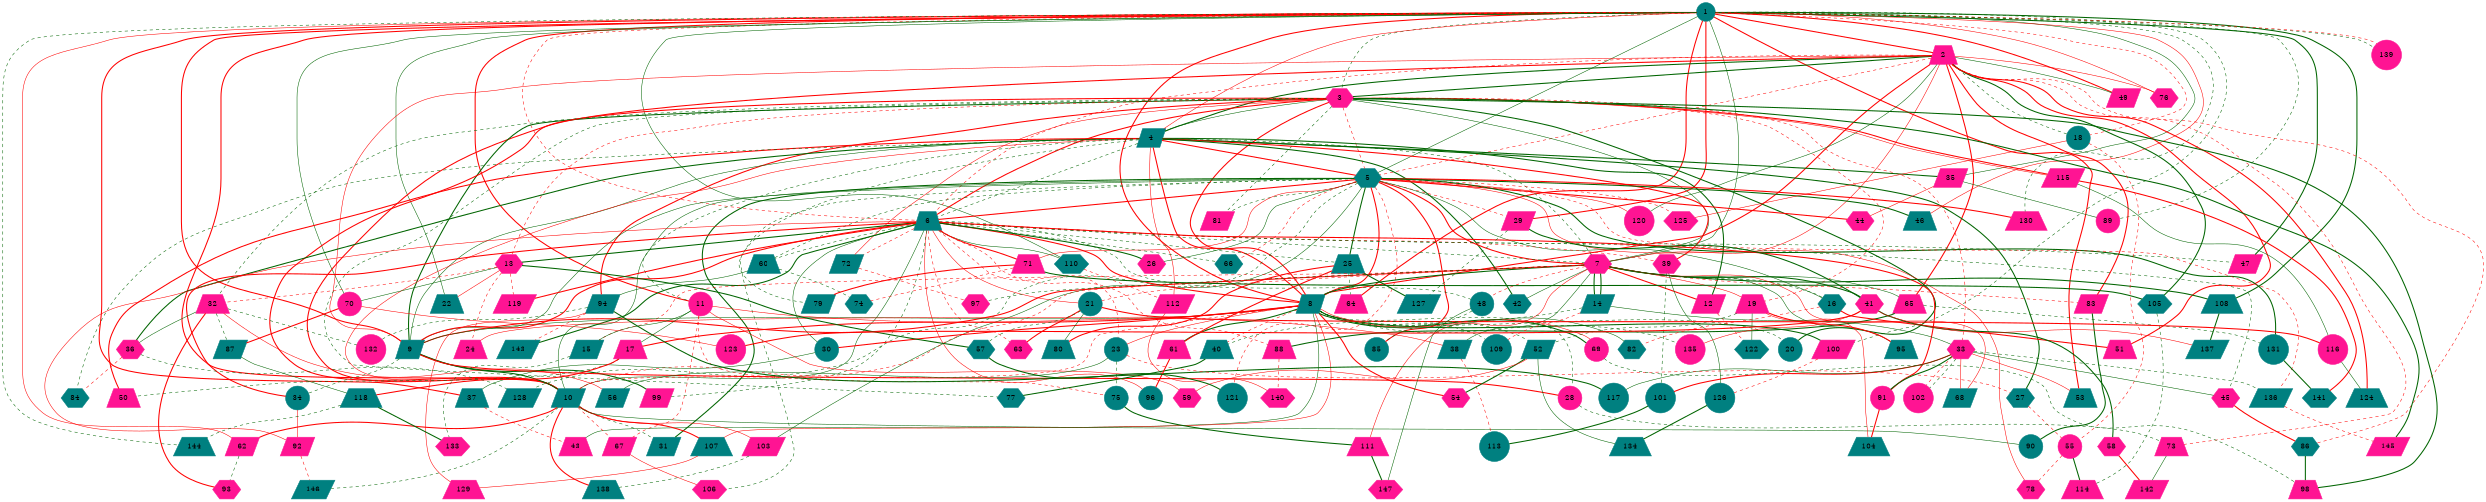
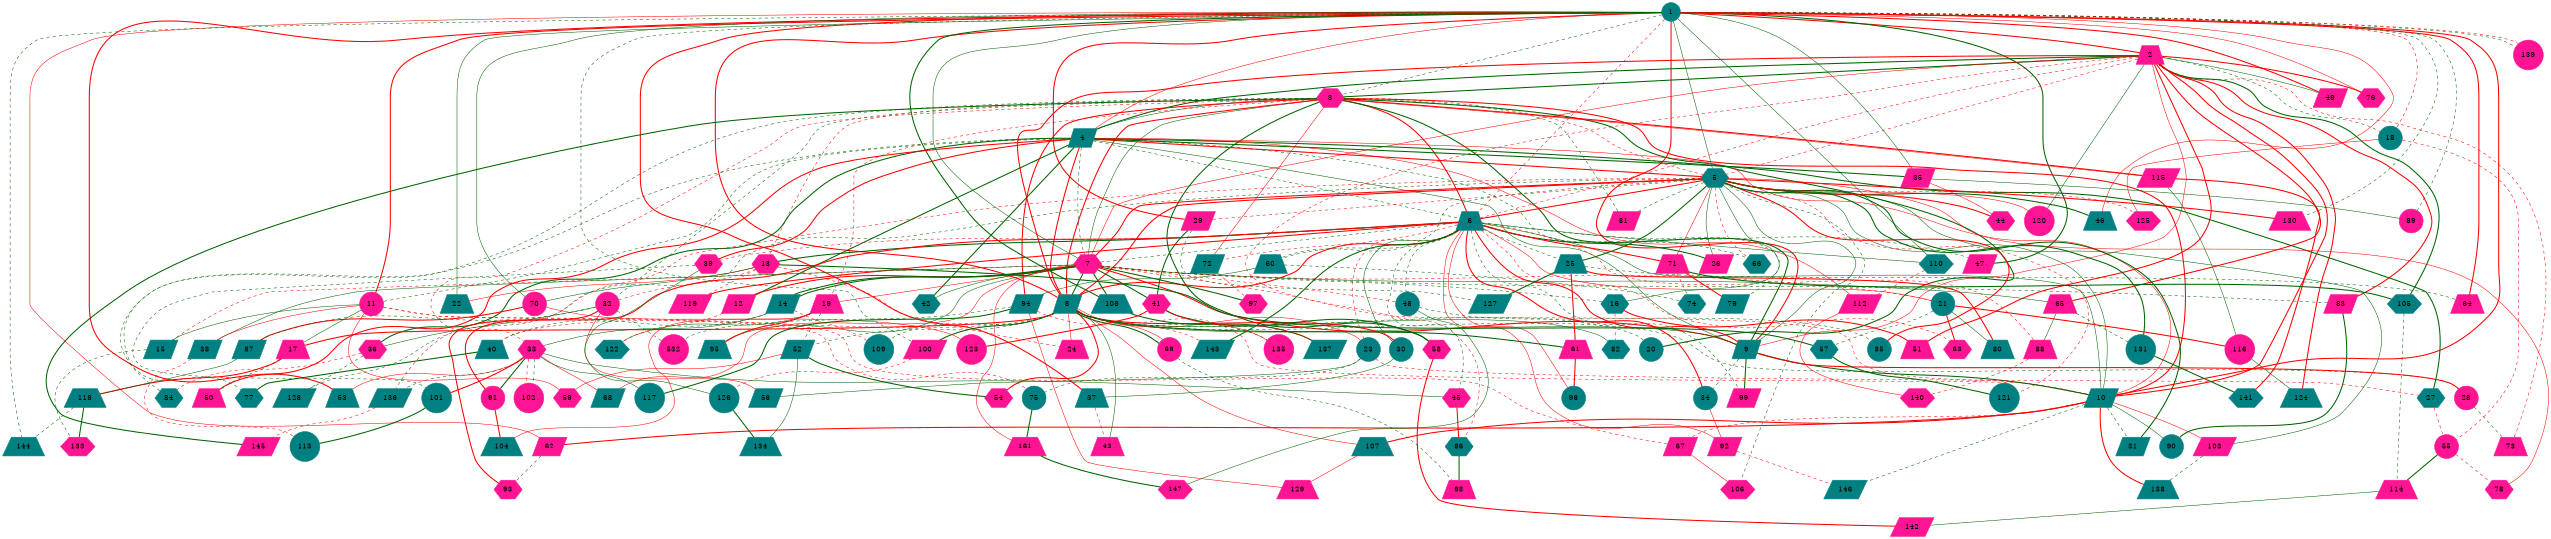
  graph {
    node [color=deeppink shape=parallelogram style=filled]
    edge [color=darkgreen style=bold]
    1 [color=teal shape=circle]
    2 [shape=trapezium]
    3 [shape=hexagon]
    4 [color=teal]
    5 [color=teal shape=hexagon]
    6 [color=teal shape=trapezium]
    7 [shape=hexagon]
    8 [color=teal]
    9 [color=teal]
    10 [color=teal]
    11 [shape=circle]
    18 [color=teal shape=circle]
    22 [color=teal shape=trapezium]
    29
    35
    37 [color=teal shape=trapezium]
    46 [color=teal shape=trapezium]
    47
    49
    53 [color=teal shape=trapezium]
    62
    64 [shape=trapezium]
    70 [shape=circle]
    76 [shape=hexagon]
    89 [shape=circle]
    100
    108 [color=teal shape=trapezium]
    110 [color=teal shape=hexagon]
    130 [shape=trapezium]
    139 [shape=circle]
    144 [color=teal shape=trapezium]
    51 [shape=trapezium]
    65 [shape=trapezium]
    73 [shape=trapezium]
    83
    86 [color=teal shape=hexagon]
    105 [color=teal shape=hexagon]
    120 [shape=circle]
    124 [color=teal shape=trapezium]
    13 [shape=hexagon]
    19 [shape=trapezium]
    20 [color=teal shape=circle]
-   32 [shape=trapezium]
+   32 [shape=circle]
    33 [shape=hexagon]
    58 [shape=hexagon]
    72 [color=teal]
    77 [color=teal shape=hexagon]
    81
    94 [color=teal]
    115
    145
    12
    27 [color=teal shape=hexagon]
    36 [shape=hexagon]
    39 [shape=hexagon]
    42 [color=teal shape=hexagon]
    50 [shape=trapezium]
    79 [color=teal]
    84 [color=teal shape=hexagon]
    112
    16 [color=teal shape=hexagon]
    25 [color=teal shape=trapezium]
-   26 [shape=hexagon]
+   26
    31 [color=teal]
    44 [shape=hexagon]
    60 [color=teal shape=trapezium]
    66 [color=teal shape=hexagon]
    71 [shape=trapezium]
    78 [shape=hexagon]
    85 [color=teal shape=circle]
    103
    106 [shape=hexagon]
    121 [color=teal shape=circle]
    125 [shape=hexagon]
    128 [color=teal]
    131 [color=teal shape=circle]
    136 [color=teal]
    21 [color=teal shape=circle]
    23 [color=teal shape=circle]
    30 [color=teal shape=circle]
    34 [color=teal shape=circle]
    45 [shape=hexagon]
    48 [color=teal shape=circle]
    63 [shape=hexagon]
    88 [shape=trapezium]
    91 [shape=circle]
    92
    96 [color=teal shape=circle]
    99
    119
    143 [color=teal]
    14 [color=teal]
    15 [color=teal]
    38 [color=teal]
    41 [shape=hexagon]
    68 [color=teal]
    95 [color=teal shape=trapezium]
    97 [shape=hexagon]
-   111 [shape=trapezium]
+   111 [shape=trapezium label=161]
    17 [shape=trapezium]
    24 [shape=trapezium]
    28 [shape=circle]
    40 [color=teal shape=trapezium]
    43 [shape=trapezium]
    52 [color=teal]
    54 [shape=hexagon]
    61 [shape=trapezium]
    69 [shape=circle]
    82 [color=teal shape=hexagon]
    107 [color=teal shape=trapezium]
    109 [color=teal shape=circle]
    135 [shape=circle]
    67
    90 [color=teal shape=circle]
    138 [color=teal shape=trapezium]
    146 [color=teal]
    59 [shape=hexagon]
    75 [color=teal shape=circle]
    55 [shape=circle]
    127 [color=teal]
    93 [shape=hexagon]
    87 [color=teal]
    123 [shape=circle]
    126 [color=teal shape=circle]
    137 [color=teal]
    98 [shape=trapezium]
    114 [shape=trapezium]
    57 [color=teal shape=hexagon]
    122 [color=teal shape=hexagon]
    104 [color=teal shape=trapezium]
    56 [color=teal]
-   132 [shape=circle]
+   132 [shape=circle label=532]
    101 [color=teal shape=circle]
    102 [shape=circle]
    117 [color=teal shape=circle]
    142
    129 [shape=trapezium]
    116 [shape=circle]
    141 [color=teal shape=hexagon]
    140 [shape=hexagon]
    80 [color=teal shape=trapezium]
    74 [color=teal shape=hexagon]
    147 [shape=hexagon]
    133 [shape=hexagon]
    113 [color=teal shape=circle]
    118 [color=teal shape=trapezium]
    134 [color=teal shape=trapezium]
    1 -- 2 [color=red]
    1 -- 3 [style=dashed]
    1 -- 4 [color=red style=solid]
    1 -- 5 [style=solid]
    1 -- 6 [color=red style=dashed]
    1 -- 7 [style=solid]
    1 -- 8 [color=red]
    1 -- 9 [color=red]
    1 -- 10 [color=red]
    1 -- 11 [color=red]
    1 -- 18 [color=red style=dashed]
    1 -- 22 [style=solid]
    1 -- 29 [color=red]
    1 -- 35 [style=solid]
    1 -- 37 [color=red]
    1 -- 46 [color=red style=solid]
    1 -- 47
    1 -- 49 [color=red]
    1 -- 53 [color=red]
    1 -- 62 [color=red style=solid]
    1 -- 64 [color=red]
    1 -- 70 [style=solid]
    1 -- 76 [color=red style=solid]
    1 -- 89 [style=dashed]
    1 -- 100 [style=dashed]
    1 -- 108
    1 -- 110 [style=solid]
    1 -- 130 [style=dashed]
    1 -- 139 [style=dashed]
    1 -- 139 [color=red style=dashed]
    1 -- 144 [style=dashed]
    2 -- 3
    2 -- 4
    2 -- 5 [color=red style=dashed]
    2 -- 6 [color=red style=dashed]
    2 -- 7 [color=red style=solid]
    2 -- 8 [color=red]
    2 -- 9 [color=red style=solid]
    2 -- 10 [color=red]
    2 -- 18 [style=dashed]
    2 -- 49 [style=solid]
-   2 -- 76 [color=red style=solid]
+   2 -- 76 [color=red]
    2 -- 51 [color=red]
    2 -- 65 [color=red]
    2 -- 73 [color=red style=dashed]
    2 -- 83 [color=red]
    2 -- 86 [color=red style=dashed]
    2 -- 105
    2 -- 120 [style=solid]
    2 -- 124 [color=red]
    3 -- 4 [style=solid]
    3 -- 5 [color=red style=dashed]
    3 -- 6 [color=red]
    3 -- 7 [style=solid]
    3 -- 8 [color=red]
    3 -- 9
    3 -- 10 [color=red]
    3 -- 13 [color=red style=dashed]
    3 -- 19 [color=red style=dashed]
    3 -- 20
    3 -- 32 [style=dashed]
    3 -- 33 [color=red style=dashed]
-   3 -- 98
+   3 -- 58
    3 -- 72 [color=red style=solid]
    3 -- 77 [style=dashed]
    3 -- 81 [style=dashed]
    3 -- 94 [color=red]
    3 -- 115 [color=red style=solid]
    3 -- 115 [color=red]
    3 -- 145
    4 -- 5 [color=red]
    4 -- 6 [style=dashed]
    4 -- 7 [style=dashed]
    4 -- 8 [color=red]
    4 -- 9 [style=solid]
    4 -- 10 [color=red style=solid]
    4 -- 11 [style=dashed]
    4 -- 35
    4 -- 12
    4 -- 27
    4 -- 36
    4 -- 39 [color=red]
    4 -- 42
    4 -- 50 [color=red]
    4 -- 79 [style=dashed]
    4 -- 84 [style=dashed]
    4 -- 112 [color=red style=solid]
    5 -- 6 [color=red]
    5 -- 7 [color=red]
    5 -- 8 [color=red]
    5 -- 9 [style=solid]
    5 -- 10 [style=solid]
    5 -- 29 [color=red style=dashed]
    5 -- 46
    5 -- 130 [color=red]
    5 -- 120 [color=red style=solid]
    5 -- 81 [style=dashed]
    5 -- 16 [style=solid]
    5 -- 25
    5 -- 26 [style=solid]
    5 -- 31
    5 -- 44 [color=red]
    5 -- 60 [style=dashed]
    5 -- 66 [color=red style=dashed]
    5 -- 71 [color=red style=solid]
    5 -- 78 [color=red style=solid]
    5 -- 85 [color=red]
    5 -- 103 [style=solid]
    5 -- 106 [style=dashed]
    5 -- 121 [color=red style=dashed]
    5 -- 125 [color=red style=dashed]
    5 -- 128 [style=dashed]
    5 -- 131
    5 -- 136 [color=red style=dashed]
    6 -- 7 [style=dashed]
    6 -- 8 [color=red]
    6 -- 9 [color=red]
    6 -- 10 [style=solid]
    6 -- 47 [style=dashed]
    6 -- 110 [style=solid]
    6 -- 13
    6 -- 72 [color=red style=dashed]
    6 -- 39 [color=red style=dashed]
    6 -- 25 [style=dashed]
    6 -- 26
    6 -- 60 [style=dashed]
    6 -- 66 [style=dashed]
    6 -- 71 [color=red]
    6 -- 21 [color=red style=solid]
    6 -- 23 [color=red style=dashed]
    6 -- 30 [style=solid]
    6 -- 34 [color=red]
    6 -- 45 [style=dashed]
    6 -- 48 [style=dashed]
    6 -- 63 [color=red style=dashed]
    6 -- 88 [color=red style=dashed]
    6 -- 91 [color=red]
    6 -- 92 [color=red style=solid]
    6 -- 96 [color=red style=solid]
    6 -- 99 [style=dashed]
    6 -- 119 [color=red]
    6 -- 143
    7 -- 8
    7 -- 9 [color=red]
    7 -- 10 [color=red style=dashed]
    7 -- 108
    7 -- 65 [style=solid]
-   7 -- 83 [color=red style=dashed]
+   7 -- 83 [style=dashed]
    7 -- 19 [color=red style=solid]
    7 -- 12 [color=red]
    7 -- 42 [style=solid]
    7 -- 16 [style=dashed]
    7 -- 21 [color=red style=dashed]
    7 -- 48 [color=red style=dashed]
    7 -- 14
    7 -- 14
    7 -- 15 [color=red style=dashed]
    7 -- 38 [style=solid]
    7 -- 41
    7 -- 68 [color=red style=solid]
    7 -- 95 [style=solid]
-   7 -- 97 [style=dashed]
+   7 -- 97
    7 -- 111 [color=red style=solid]
    8 -- 9 [style=solid]
    8 -- 10 [color=red style=dashed]
    8 -- 100
    8 -- 20 [style=dashed]
    8 -- 23 [color=red style=solid]
    8 -- 30 [color=red]
    8 -- 17 [color=red]
    8 -- 24 [color=red style=solid]
    8 -- 28 [style=dashed]
    8 -- 40 [color=red style=dashed]
    8 -- 43 [style=solid]
    8 -- 52 [style=dashed]
    8 -- 54 [color=red]
    8 -- 61
    8 -- 69
    8 -- 69 [color=red style=solid]
    8 -- 82 [style=solid]
    8 -- 107 [color=red style=solid]
    8 -- 109 [style=dashed]
    8 -- 135 [style=dashed]
    9 -- 10
    9 -- 34 [style=dashed]
    9 -- 99
    9 -- 28 [color=red]
    10 -- 62 [color=red]
    10 -- 31 [style=dashed]
    10 -- 103 [color=red style=solid]
    10 -- 107 [color=red]
    10 -- 67 [color=red style=dashed]
    10 -- 90 [style=solid]
    10 -- 138 [color=red]
    10 -- 146 [style=dashed]
    11 -- 15 [style=solid]
    11 -- 38 [color=red style=solid]
    11 -- 17 [style=solid]
    11 -- 67 [color=red style=dashed]
    11 -- 59 [color=red style=solid]
    11 -- 75 [color=red style=dashed]
    18 -- 125 [color=red style=solid]
    18 -- 55 [color=red style=dashed]
    29 -- 41
    29 -- 127 [style=dashed]
    35 -- 89 [style=solid]
    35 -- 44 [color=red style=solid]
    37 -- 43 [color=red style=dashed]
    62 -- 93 [style=dashed]
    70 -- 87 [color=red]
    70 -- 123 [color=red style=solid]
    100 -- 126 [color=red style=dashed]
    108 -- 137
    110 -- 112 [color=red style=dashed]
    65 -- 131 [style=dashed]
-   65 -- 88
+   65 -- 88 [style=solid]
    83 -- 90
    86 -- 98
    105 -- 114 [style=dashed]
    13 -- 22 [color=red style=solid]
    13 -- 70 [style=solid]
    13 -- 32 [color=red style=dashed]
    13 -- 119 [color=red style=dashed]
    13 -- 24 [color=red style=dashed]
    13 -- 57
    19 -- 95 [color=red]
    19 -- 52 [style=dashed]
    19 -- 122 [style=solid]
    19 -- 104 [color=red style=solid]
    32 -- 36 [style=solid]
    32 -- 93 [color=red]
    32 -- 87 [style=dashed]
    32 -- 56 [color=red style=solid]
    32 -- 132 [style=dashed]
    33 -- 53 [color=red style=solid]
    33 -- 136 [style=dashed]
    33 -- 45 [style=solid]
    33 -- 91
    33 -- 68 [color=red style=solid]
    33 -- 101 [color=red]
    33 -- 102 [color=red style=dashed]
    33 -- 102 [style=dashed]
    33 -- 117 [style=solid]
    58 -- 142 [color=red]
    72 -- 97 [color=red style=dashed]
    94 -- 143 [color=red style=dashed]
    94 -- 132 [style=dashed]
    94 -- 117
    94 -- 129 [color=red style=solid]
    115 -- 116 [style=solid]
    115 -- 141 [color=red]
    12 -- 122 [color=red style=dashed]
    27 -- 55 [color=red style=dashed]
    36 -- 84 [color=red style=dashed]
    36 -- 128 [style=dashed]
    39 -- 126 [style=solid]
    39 -- 101 [style=dashed]
    112 -- 140 [color=red style=solid]
    16 -- 51 [color=red]
    16 -- 82 [color=red style=dashed]
    25 -- 64 [style=dashed]
    25 -- 61 [color=red]
    25 -- 127
    25 -- 80 [color=red]
    60 -- 94 [style=solid]
    60 -- 74 [style=dashed]
    71 -- 105
    71 -- 79 [color=red]
    71 -- 74 [color=red style=dashed]
    103 -- 138 [style=dashed]
    131 -- 141
    136 -- 145 [color=red style=dashed]
    21 -- 63 [color=red]
    21 -- 57 [style=dashed]
    21 -- 116 [color=red]
    21 -- 80 [style=solid]
    23 -- 27 [color=red style=dashed]
    23 -- 75 [style=dashed]
    23 -- 56 [style=solid]
    30 -- 37 [style=solid]
    34 -- 92 [color=red style=solid]
    45 -- 86 [color=red]
    48 -- 85 [style=dashed]
    48 -- 147 [style=solid]
    88 -- 140 [color=red style=dashed]
    91 -- 104 [color=red]
    92 -- 146 [color=red style=dashed]
    14 -- 33 [style=solid]
    14 -- 40 [style=dashed]
    14 -- 109 [color=red style=dashed]
    15 -- 133 [style=dashed]
    38 -- 113 [color=red style=dashed]
    41 -- 58
    41 -- 135 [color=red style=solid]
    41 -- 123 [color=red]
    41 -- 137 [color=red style=solid]
    111 -- 147
    17 -- 50 [style=dashed]
    17 -- 118 [color=red]
    28 -- 73 [style=dashed]
    40 -- 77
    52 -- 54
    52 -- 59 [color=red style=solid]
    52 -- 134 [style=solid]
    61 -- 96 [color=red]
    69 -- 98 [style=dashed]
    107 -- 129 [color=red style=solid]
    67 -- 106 [color=red style=solid]
    75 -- 111
    55 -- 78 [color=red style=dashed]
    55 -- 114
    87 -- 118 [style=solid]
    126 -- 134
-   73 -- 142 [style=solid]
+   114 -- 142 [style=solid]
    57 -- 121
    101 -- 113
    116 -- 124 [style=solid]
    118 -- 144 [style=dashed]
    118 -- 133
  }
